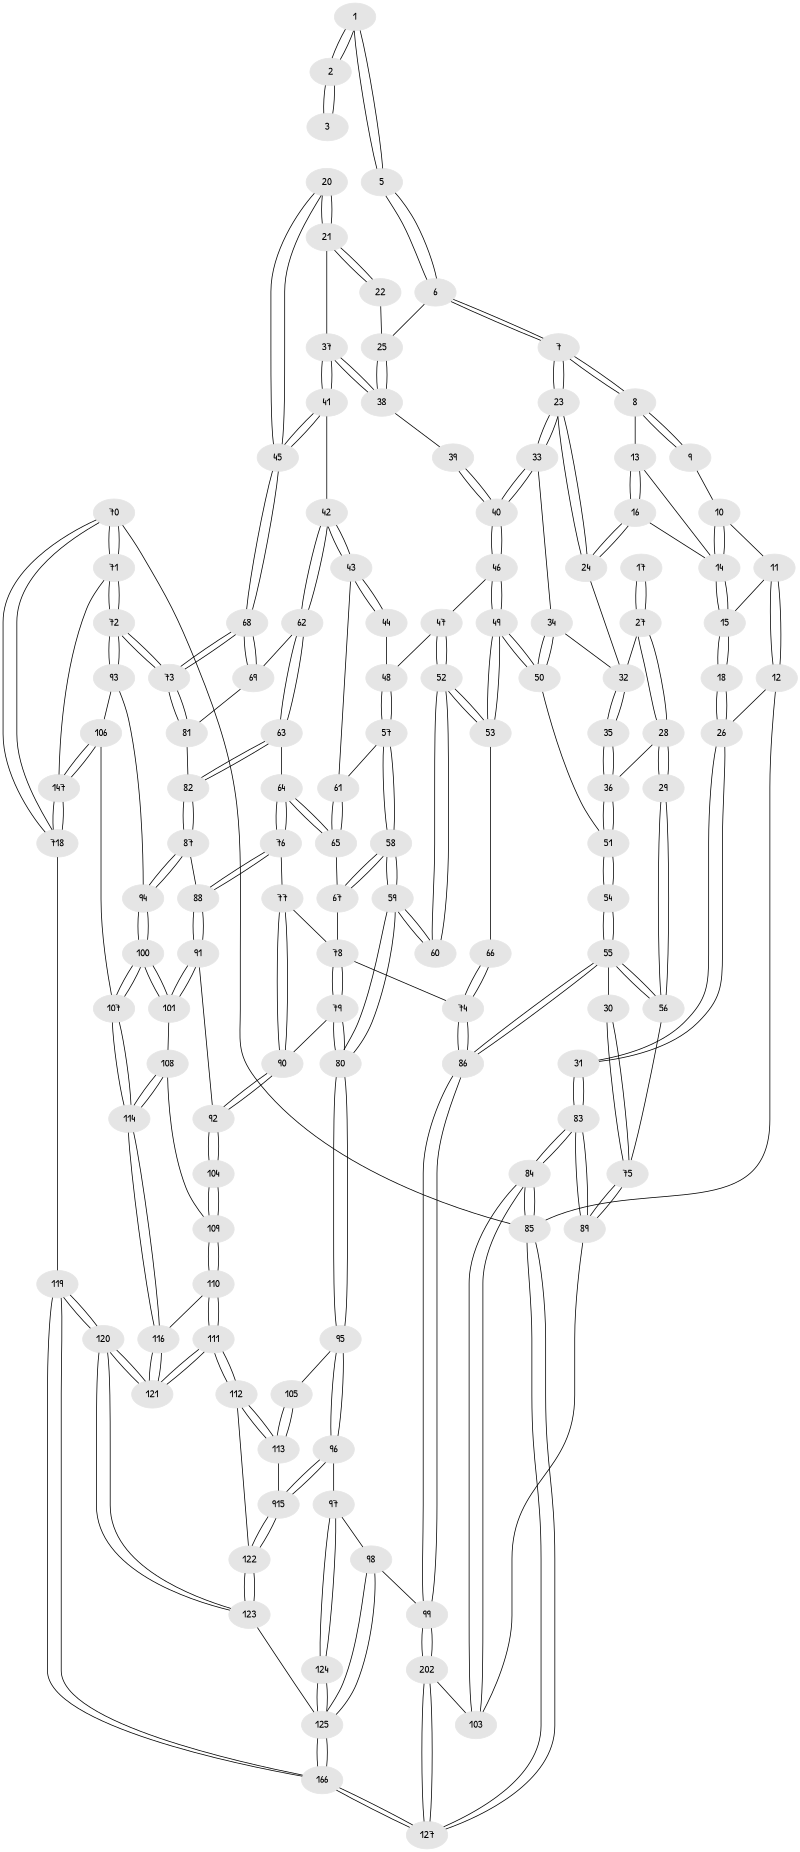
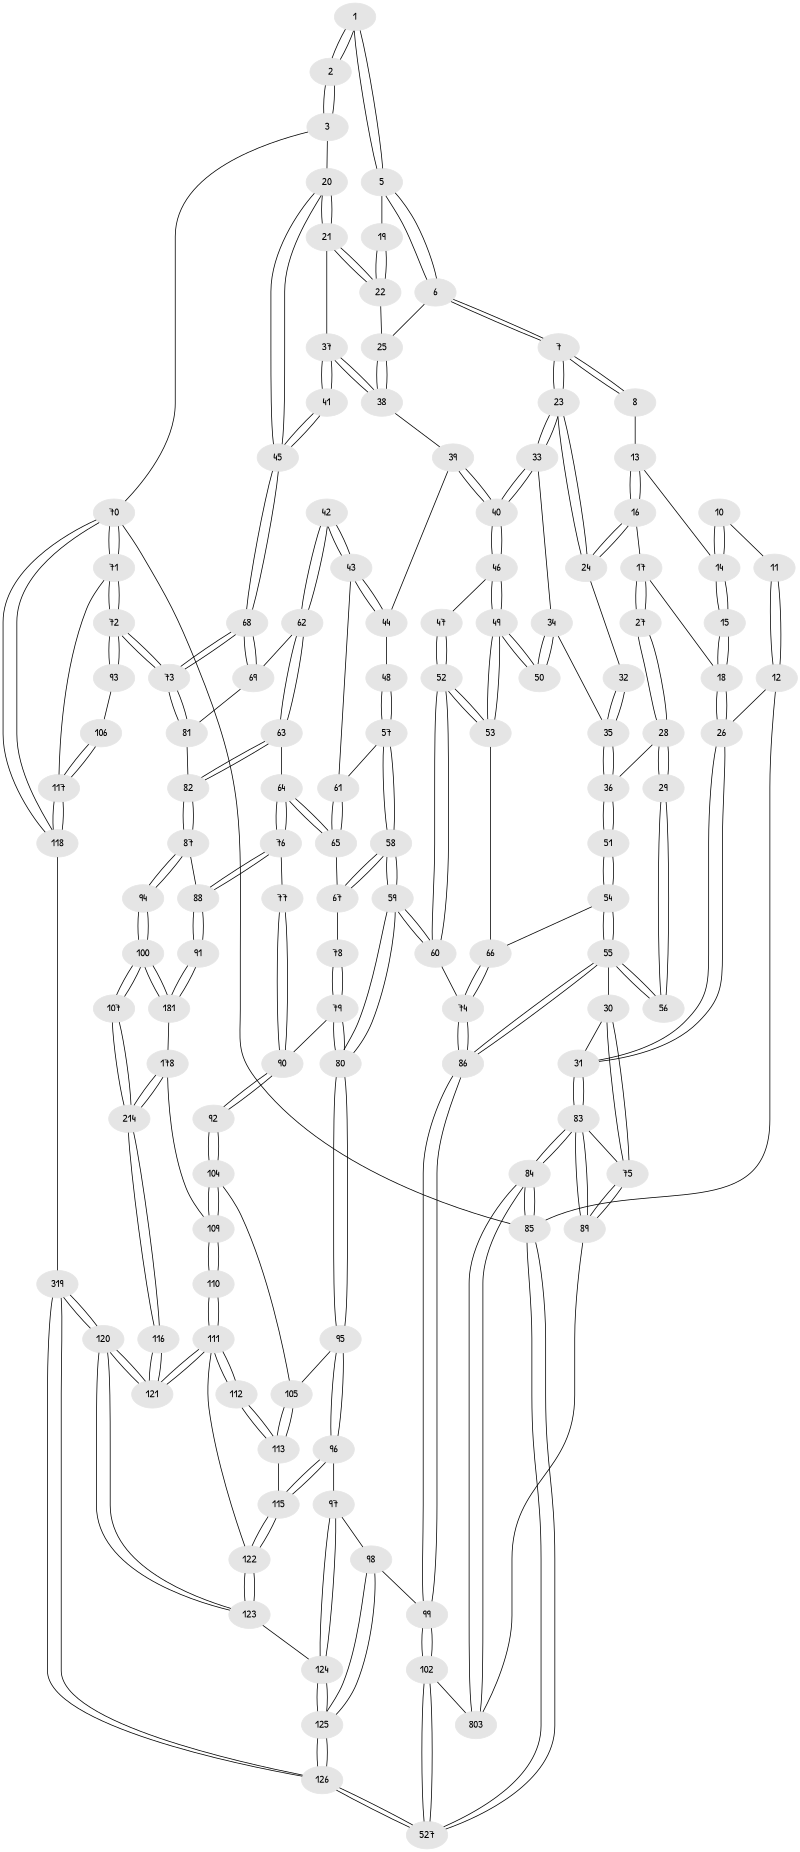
  graph {
    fontname="Patrick Hand"
    node [color=gray90 fontname="Patrick Hand" style=filled]
    edge [fontname="Patrick Hand"]
    1
    2
    5
    3
    6
+   19
    20
    70
    21
    45
    85
    71
-   118 [label=718]
-   9
+   118
    10
    12
    26
    7
    25
    22
    8
    23
    38
    13
    24
    33
    14
    16
    11
    15
    18
    31
-   127
+   127 [label=527]
    17
    27
    32
    28
    37
    68
    41
    34
    40
    35
    39
    83
    29
    36
    56
    51
    30
    75
    89
    84
    50
    46
    54
    42
    44
    48
    47
    49
    43
    62
    61
    63
    69
    65
    57
    73
    52
    53
    60
    58
    66
    55
    74
    86
    99
    59
    67
    80
    78
    95
    64
    82
    81
    76
    87
    77
    88
    79
    72
-   117 [label=147]
-   119
+   117
+   119 [label=319]
    93
    94
    106
-   103
+   103 [label=803]
    90
    91
    92
    96
    105
-   102 [label=202]
+   102
    100
-   101
+   101 [label=181]
    104
-   108
+   108 [label=178]
    109
    107
    97
-   115 [label=915]
+   115
    113
    98
    124
    122
    125
-   126 [label=166]
-   114
+   126
+   114 [label=214]
    110
    116
    111
    112
    121
    123
    120
    1 -- 2
    1 -- 2
    1 -- 5
    1 -- 5
    2 -- 3
    2 -- 3
    5 -- 6
    5 -- 6
+   5 -- 19
+   3 -- 20
+   3 -- 70
    6 -- 7
    6 -- 7
    6 -- 25
+   19 -- 22
+   19 -- 22
    20 -- 21
    20 -- 21
    20 -- 45
    20 -- 45
    70 -- 85
    70 -- 71
    70 -- 71
    70 -- 118
    70 -- 118
    21 -- 22
    21 -- 22
    21 -- 37
    45 -- 68
    45 -- 68
    85 -- 127
    85 -- 127
    71 -- 72
    71 -- 72
    71 -- 117
    118 -- 119
-   9 -- 10
    10 -- 14
    10 -- 14
    10 -- 11
    12 -- 85
    12 -- 26
    26 -- 31
    26 -- 31
    7 -- 8
    7 -- 8
    7 -- 23
    7 -- 23
    25 -- 38
    25 -- 38
    22 -- 25
-   8 -- 9
-   8 -- 9
    8 -- 13
    23 -- 24
    23 -- 24
    23 -- 33
    23 -- 33
    38 -- 39
    13 -- 14
    13 -- 16
    13 -- 16
    24 -- 32
    33 -- 34
    33 -- 40
    33 -- 40
    14 -- 15
    14 -- 15
    16 -- 24
    16 -- 24
-   16 -- 14
+   16 -- 17
    11 -- 12
    11 -- 12
-   11 -- 15
    15 -- 18
    15 -- 18
    18 -- 26
    18 -- 26
    31 -- 83
    31 -- 83
+   17 -- 18
    17 -- 27
    17 -- 27
-   27 -- 32
    27 -- 28
    27 -- 28
    32 -- 35
    32 -- 35
    28 -- 29
    28 -- 29
    28 -- 36
    37 -- 38
    37 -- 38
    37 -- 41
    37 -- 41
    68 -- 69
    68 -- 69
    68 -- 73
    68 -- 73
    41 -- 45
    41 -- 45
-   41 -- 42
-   34 -- 32
+   34 -- 35
    34 -- 50
    34 -- 50
    40 -- 46
    40 -- 46
    35 -- 36
    35 -- 36
    39 -- 40
    39 -- 40
+   39 -- 44
    83 -- 89
    83 -- 89
    83 -- 84
    83 -- 84
    29 -- 56
    29 -- 56
    36 -- 51
    36 -- 51
-   56 -- 75
+   83 -- 75
    51 -- 54
    51 -- 54
+   30 -- 31
    30 -- 75
    30 -- 75
    75 -- 89
    75 -- 89
    89 -- 103
    84 -- 85
    84 -- 85
    84 -- 103
    84 -- 103
-   50 -- 51
    46 -- 47
    46 -- 49
    46 -- 49
+   54 -- 66
    54 -- 55
    54 -- 55
    42 -- 43
    42 -- 43
    42 -- 62
    42 -- 62
    44 -- 48
    48 -- 57
    48 -- 57
-   47 -- 48
    47 -- 52
    47 -- 52
    49 -- 50
    49 -- 50
    49 -- 53
    49 -- 53
    43 -- 44
    43 -- 44
    43 -- 61
    62 -- 63
    62 -- 63
    62 -- 69
    61 -- 65
    61 -- 65
    63 -- 64
    63 -- 82
    63 -- 82
    69 -- 81
    65 -- 67
    57 -- 61
    57 -- 58
    57 -- 58
    73 -- 81
    73 -- 81
    52 -- 53
    52 -- 53
    52 -- 60
    52 -- 60
    53 -- 66
-   78 -- 74
+   60 -- 74
    58 -- 59
    58 -- 59
    58 -- 67
    58 -- 67
    66 -- 74
    66 -- 74
    55 -- 56
    55 -- 56
    55 -- 30
    55 -- 86
    55 -- 86
    74 -- 86
    74 -- 86
    86 -- 99
    86 -- 99
    99 -- 102
    99 -- 102
    59 -- 60
    59 -- 60
    59 -- 80
    59 -- 80
    67 -- 78
    80 -- 95
    80 -- 95
    78 -- 79
    78 -- 79
    95 -- 96
    95 -- 96
    95 -- 105
    64 -- 65
    64 -- 65
    64 -- 76
    64 -- 76
    82 -- 87
    82 -- 87
    81 -- 82
    76 -- 77
    76 -- 88
    76 -- 88
    87 -- 88
    87 -- 94
    87 -- 94
-   77 -- 78
    77 -- 90
    77 -- 90
    88 -- 91
    88 -- 91
    79 -- 80
    79 -- 80
    79 -- 90
    72 -- 73
    72 -- 73
    72 -- 93
    72 -- 93
    117 -- 118
    117 -- 118
    119 -- 126
    119 -- 126
    119 -- 120
    119 -- 120
-   93 -- 94
    93 -- 106
    94 -- 100
    94 -- 100
    106 -- 117
    106 -- 117
-   106 -- 107
    90 -- 92
    90 -- 92
-   91 -- 92
    91 -- 101
    91 -- 101
    92 -- 104
    92 -- 104
    96 -- 97
    96 -- 115
    96 -- 115
    105 -- 113
    105 -- 113
    102 -- 127
    102 -- 127
    102 -- 103
    100 -- 101
    100 -- 101
    100 -- 107
    100 -- 107
    101 -- 108
+   104 -- 105
    104 -- 109
    104 -- 109
    108 -- 109
    108 -- 114
    108 -- 114
    109 -- 110
    109 -- 110
    107 -- 114
    107 -- 114
    97 -- 98
    97 -- 124
    97 -- 124
    115 -- 122
    115 -- 122
    113 -- 115
    98 -- 99
    98 -- 125
    98 -- 125
    124 -- 125
    124 -- 125
    122 -- 123
    122 -- 123
    125 -- 126
    125 -- 126
    126 -- 127
    126 -- 127
    114 -- 116
    114 -- 116
-   110 -- 116
    110 -- 111
    110 -- 111
    116 -- 121
    116 -- 121
    111 -- 112
    111 -- 112
    111 -- 121
    111 -- 121
    112 -- 113
    112 -- 113
-   112 -- 122
-   123 -- 125
+   111 -- 122
+   123 -- 124
    120 -- 121
    120 -- 121
    120 -- 123
    120 -- 123
  }
